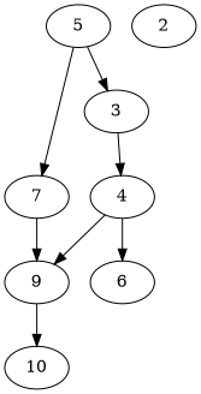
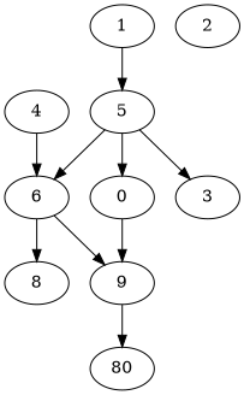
  digraph {
    node [alpha=0.05]
+   1 [alpha=0.02 expect_size=34196480]
    5 [alpha=0.11 expect_size=9672704]
    6 [alpha=0.04 expect_size=48570368]
-   7 [expect_size=24378368]
+   7 [expect_size=24378368 label=0]
    3 [alpha=0.00 expect_size=28380160]
+   8 [alpha=0.08 expect_size=26296320]
    9 [expect_size=37372928]
    2 [alpha=0.07 expect_size=11277312]
    4 [alpha=0.07 expect_size=17340416]
-   10 [alpha=0.06 expect_size=7853056]
+   10 [alpha=0.06 expect_size=7853056 label=80]
+   1 -> 5
+   5 -> 6
    5 -> 7
    5 -> 3
-   4 -> 9
+   6 -> 8
+   6 -> 9
    7 -> 9
-   3 -> 4
    9 -> 10
    4 -> 6
  }
